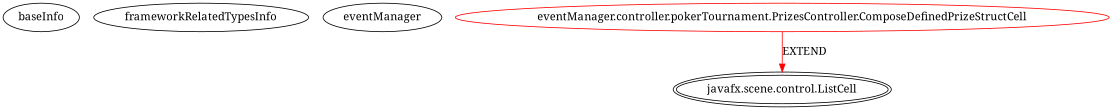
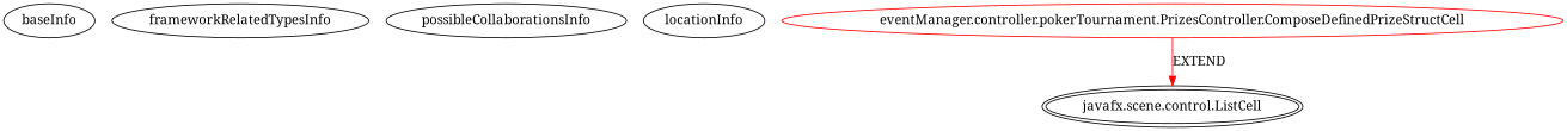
  digraph {
    fontname="Noto Serif"
    node [fontname="Noto Serif"]
    baseInfo [category=extension_graph graphId=2964 isAnonymous=false possibleRelation=false]
    frameworkRelatedTypesInfo [0="javafx.scene.control.ListCell"]
-   possibleCollaborationsInfo [label=eventManager]
+   possibleCollaborationsInfo
+   locationInfo [contextSignature=ComposeDefinedPrizeStructCell filePath="/hock323-eventManager/EventManager-master/src/eventManager/controller/pokerTournament/PrizesController.java" graphId=2964 projectName="hock323-eventManager"]
    n5 [color=red isFrameworkType=false label="eventManager.controller.pokerTournament.PrizesController.ComposeDefinedPrizeStructCell" vertexType=ROOT_CLIENT_CLASS_DECLARATION]
    n6 [isFrameworkType=true label="javafx.scene.control.ListCell" peripheries=2 vertexType=FRAMEWORK_CLASS_TYPE]
    n5 -> n6 [color=red label=EXTEND fontname="Noto Serif"]
  }
